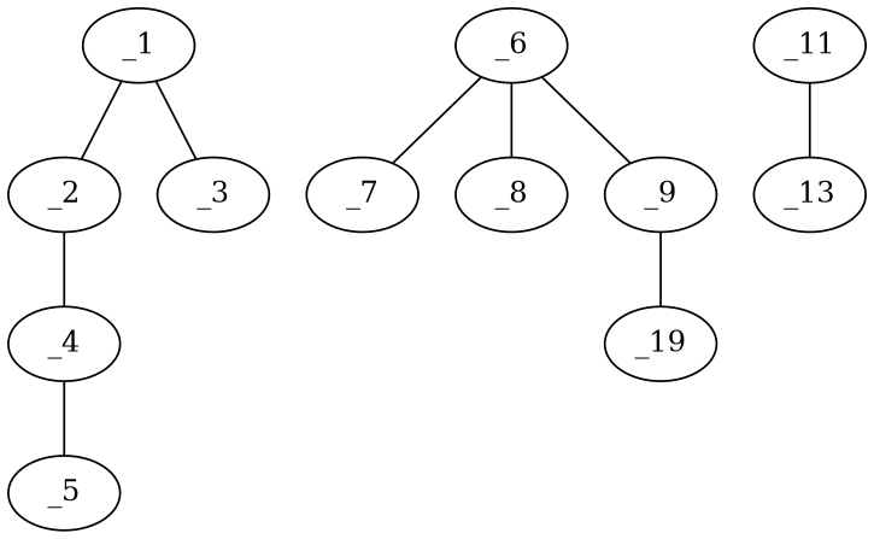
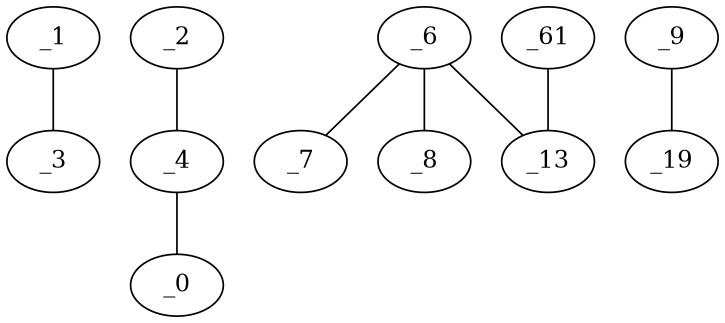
  graph {
    node [charge=0 chem=1 symbol="C  " x=2.866 y=0]
    edge [valence=1]
    _1 [chem=4 symbol="N  " y=-0.5]
    _2 [x=2]
    _3 [y=-1.5]
    _4 [x=3.7321]
-   _5 [chem=4 symbol="N  " x=4.5981 y=-0.5]
+   _5 [chem=4 symbol="N  " x=4.5981 y=-0.5 label=_0]
    _6 [x=5.4641]
    _7 [x=5.9641 y=-0.866]
    _8 [x=4.9641 y=0.866]
    _9 [x=6.3301 y=0.5]
    n10 [chem=2 label=_19 symbol="O  " x=6.3301 y=1.5]
-   _11 [chem=2 symbol="O  " x=7.1962]
+   _11 [chem=2 symbol="O  " x=7.1962 label=_61]
    n12 [label=_13 x=8.0622 y=0.5]
-   _1 -- _2
    _1 -- _3
    _2 -- _4
    _4 -- _5 [valence=2]
    _6 -- _7
    _6 -- _8
-   _6 -- _9
+   _6 -- n12
    _9 -- n10 [valence=2]
    _11 -- n12
  }
